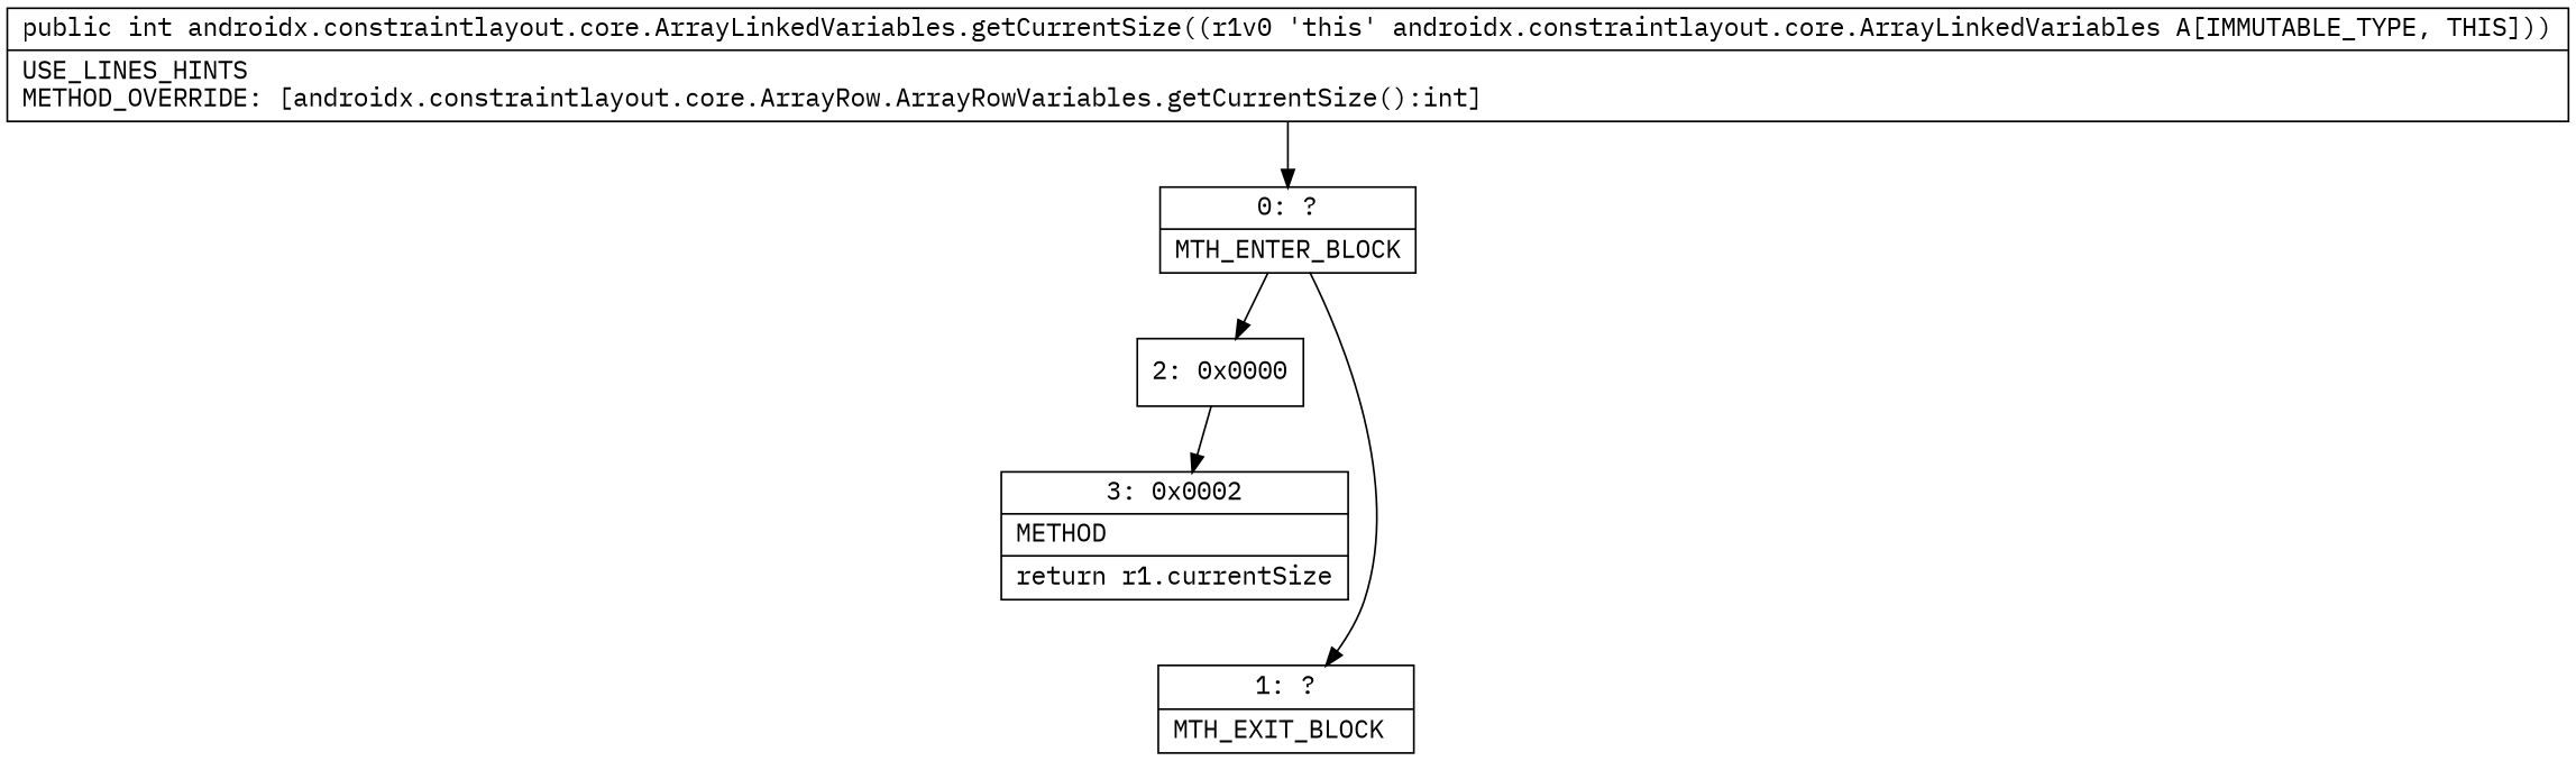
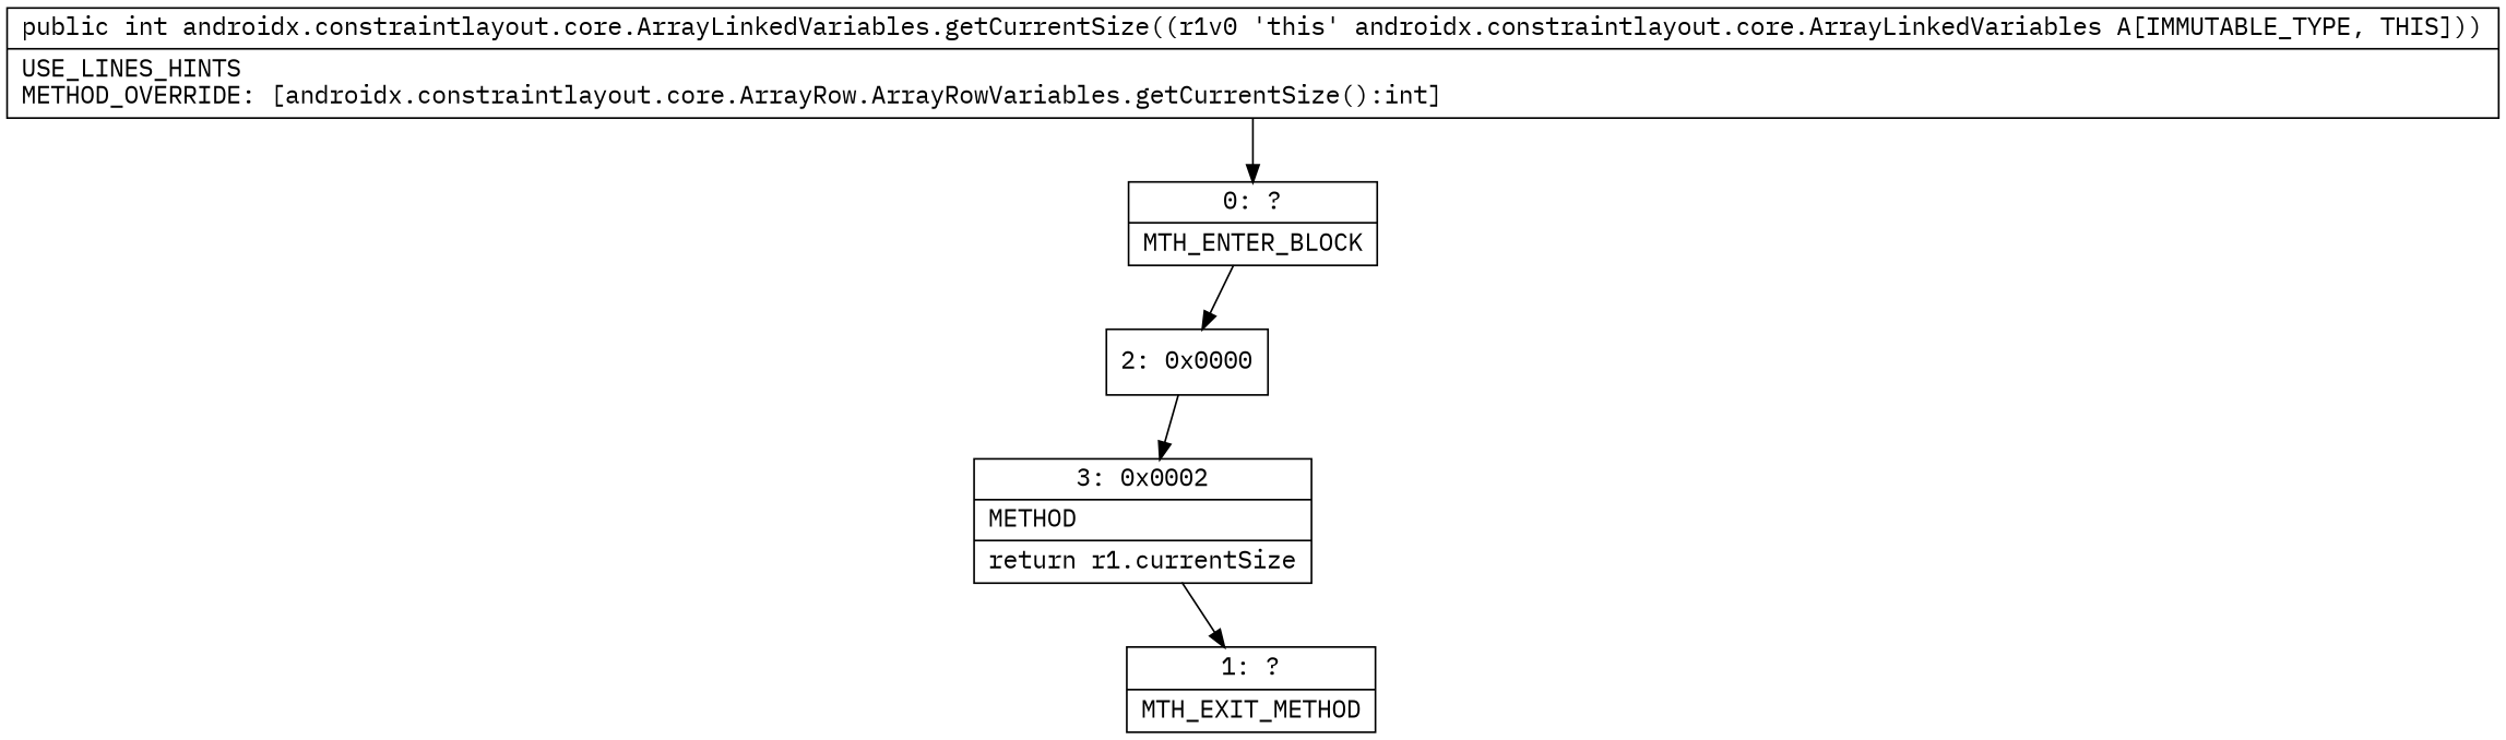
  digraph {
    fontname="IBM Plex Mono"
    node [fontname="IBM Plex Mono" shape=record]
    edge [fontname="IBM Plex Mono"]
    n1 [label="{0\:\ ?|MTH_ENTER_BLOCK\l}"]
    n2 [label="{2\:\ 0x0000}"]
    n3 [label="{3\:\ 0x0002|METHOD\l|return r1.currentSize\l}"]
-   n4 [label="{1\:\ ?|MTH_EXIT_BLOCK\l}"]
+   n4 [label="{1\:\ ?|MTH_EXIT_METHOD\l}"]
    n5 [label="{public int androidx.constraintlayout.core.ArrayLinkedVariables.getCurrentSize((r1v0 'this' androidx.constraintlayout.core.ArrayLinkedVariables A[IMMUTABLE_TYPE, THIS]))  | USE_LINES_HINTS\lMETHOD_OVERRIDE: [androidx.constraintlayout.core.ArrayRow.ArrayRowVariables.getCurrentSize():int]\l}"]
    n1 -> n2
    n2 -> n3
-   n1 -> n4
+   n3 -> n4
    n5 -> n1
  }
